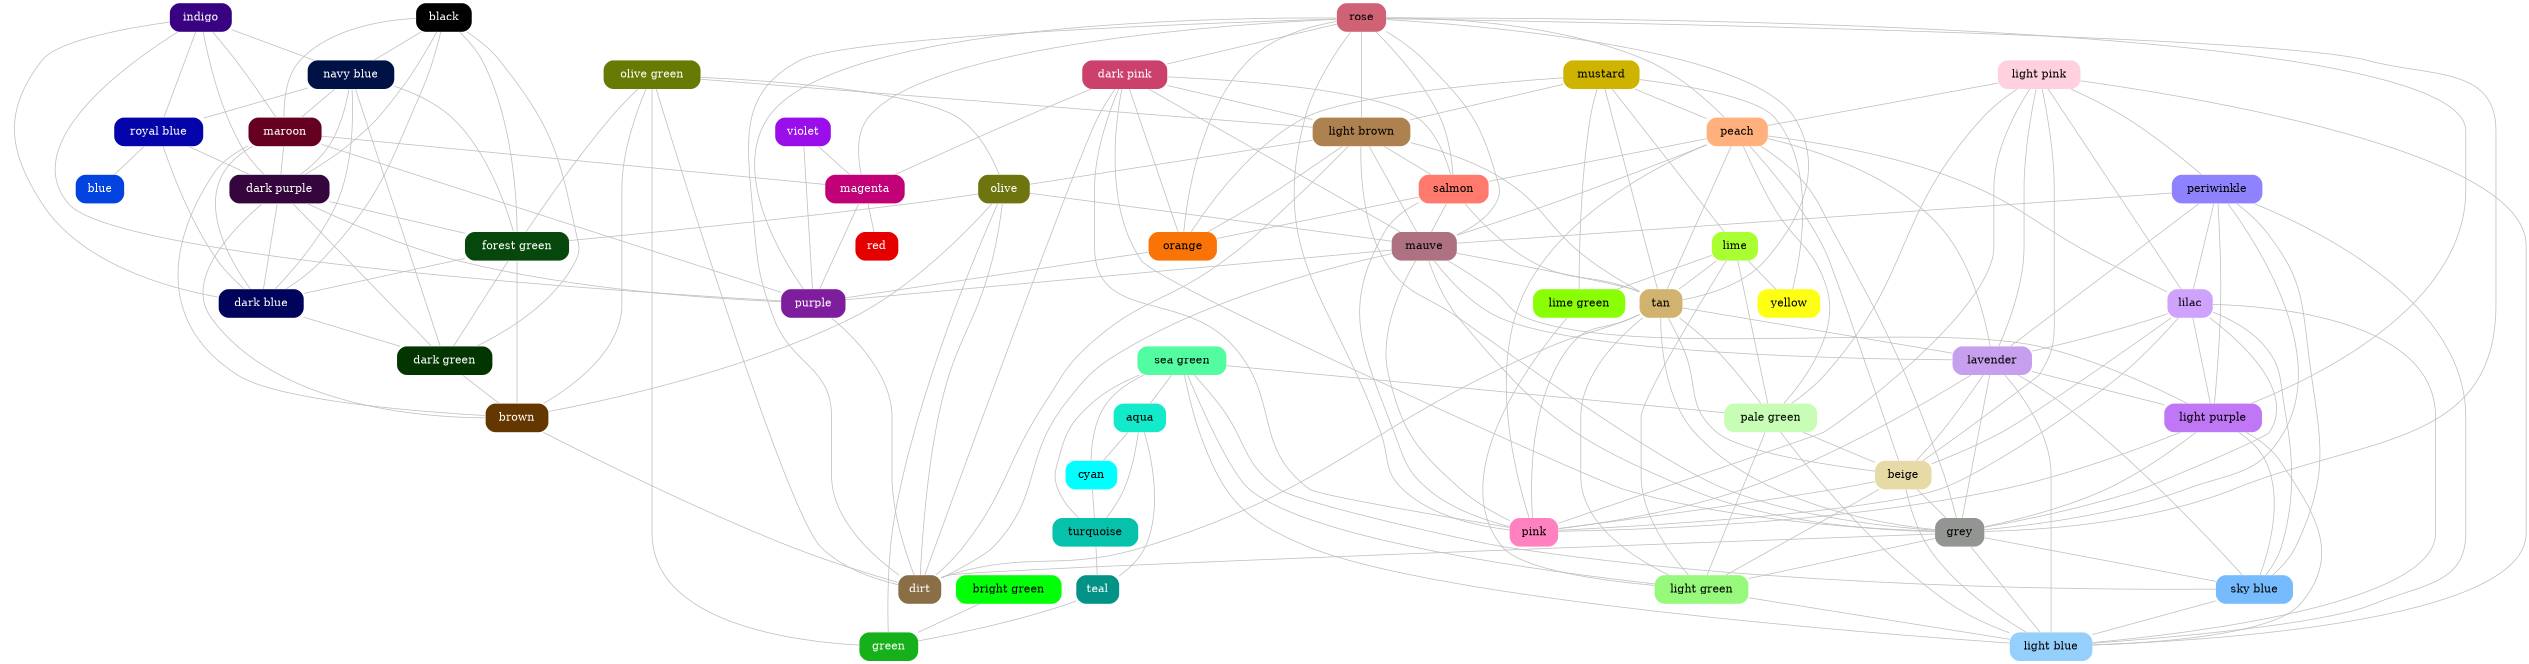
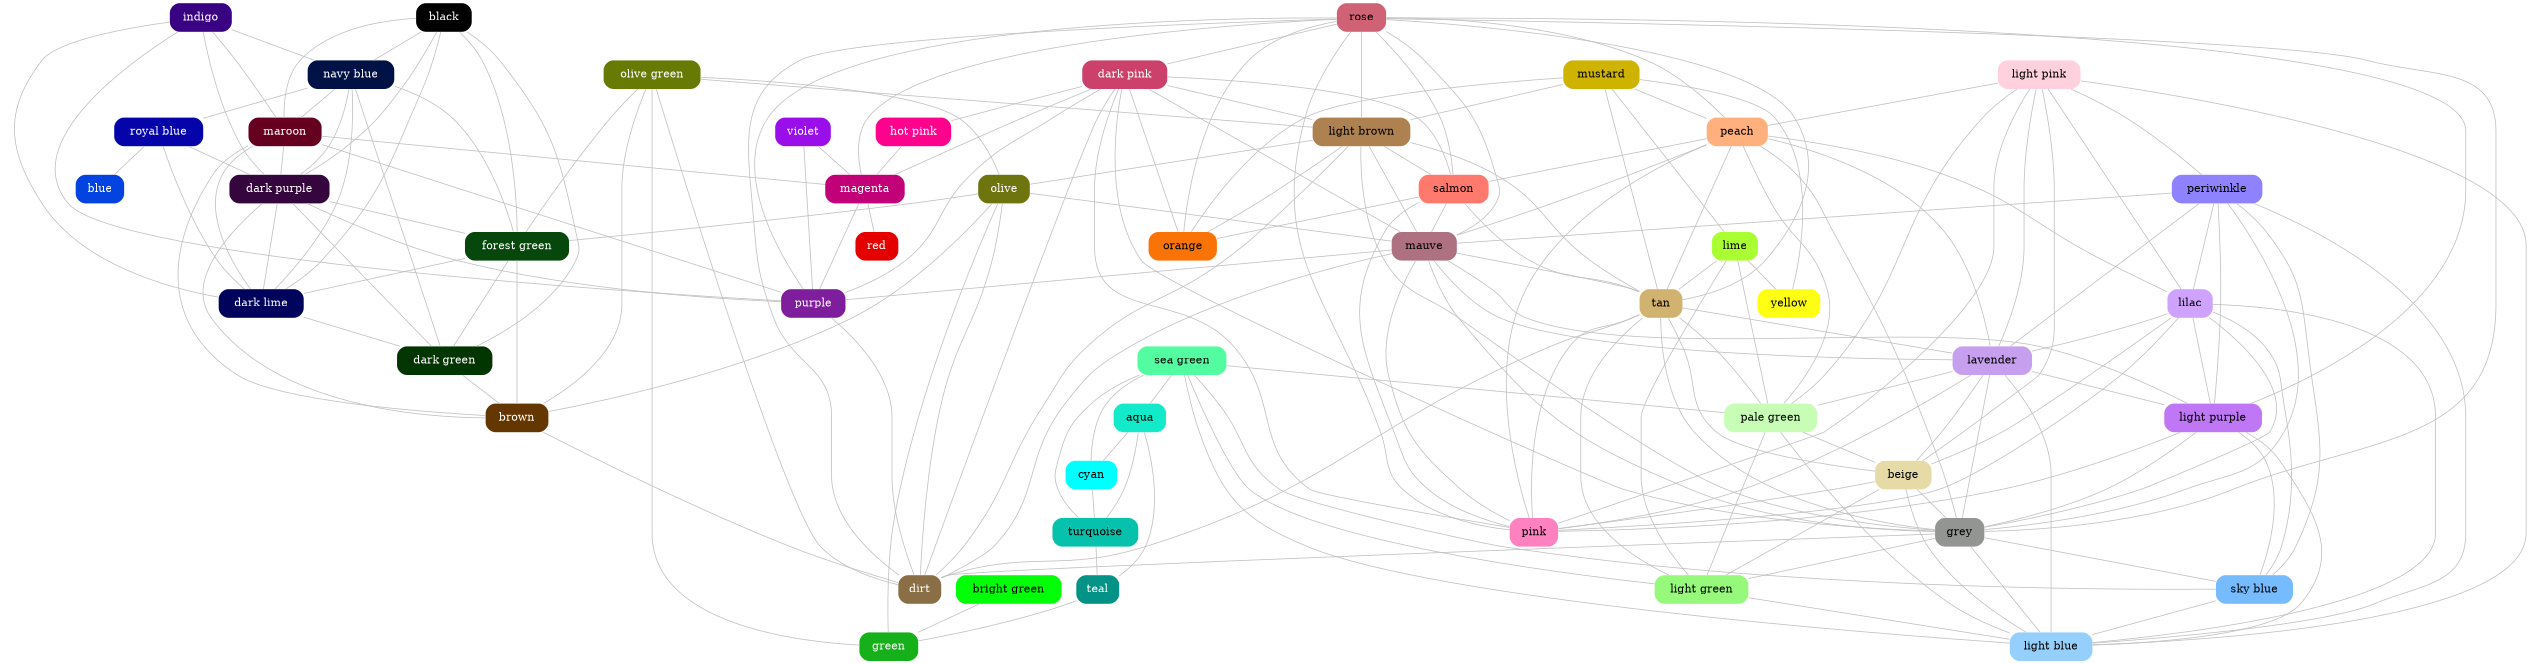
  graph {
    fontname="DejaVu Serif"
    forcelabels=false
    node [cluster=2 clustercolor="#fed9a6" fontcolor="#000000" fontname="DejaVu Serif" margin=0 shape=plaintext style="filled,rounded"]
    edge [color=grey fontname="DejaVu Serif" weight=1.0000]
    rose [cluster=1 clustercolor="#ccebc5" color="#cf6275" height=0.5 width=0.86111]
    "dark pink" [cluster=1 clustercolor="#ccebc5" color="#cb416b" fontcolor="#FFFFFF" height=0.5 width=1.4861]
    peach [color="#ffb07c" height=0.5 width=1.0694]
    "light brown" [cluster=1 clustercolor="#ccebc5" color="#ad8150" height=0.5 width=1.7083]
    salmon [cluster=1 clustercolor="#ccebc5" color="#ff796c" height=0.5 width=1.2222]
    mauve [cluster=1 clustercolor="#ccebc5" color="#ae7181" height=0.5 width=1.1389]
    tan [color="#d1b26f" height=0.5 width=0.75]
    "light purple" [color="#bf77f6" height=0.5 width=1.7083]
    grey [color="#929591" height=0.5 width=0.86111]
    magenta [cluster=1 clustercolor="#ccebc5" color="#c20078" fontcolor="#FFFFFF" height=0.5 width=1.3889]
    orange [cluster=1 clustercolor="#ccebc5" color="#f97306" height=0.5 width=1.1944]
    pink [color="#ff81c0" height=0.5 width=0.84722]
    purple [cluster=1 clustercolor="#ccebc5" color="#7e1e9c" fontcolor="#FFFFFF" height=0.5 width=1.125]
    dirt [cluster=1 clustercolor="#ccebc5" color="#8a6e45" fontcolor="#FFFFFF" height=0.5 width=0.75]
+   "hot pink" [cluster=1 clustercolor="#ccebc5" color="#ff028d" fontcolor="#FFFFFF" height=0.5 width=1.3194]
    "pale green" [color="#c7fdb5" height=0.5 width=1.625]
    lilac [color="#cea2fd" height=0.5 width=0.79167]
    beige [color="#e6daa6" height=0.5 width=0.98611]
    lavender [color="#c79fef" height=0.5 width=1.3889]
    olive [cluster=4 clustercolor="#b3cde3" color="#6e750e" fontcolor="#FFFFFF" height=0.5 width=0.90278]
    "light green" [color="#96f97b" height=0.5 width=1.6389]
    "light blue" [color="#95d0fc" height=0.5 width=1.4444]
    "sky blue" [color="#75bbfd" height=0.5 width=1.3472]
    red [cluster=1 clustercolor="#ccebc5" color="#e50000" fontcolor="#FFFFFF" height=0.5 width=0.75]
    "forest green" [cluster=3 clustercolor="#fbb4ae" color="#06470c" fontcolor="#FFFFFF" height=0.5 width=1.8194]
    brown [cluster=4 clustercolor="#b3cde3" color="#653700" fontcolor="#FFFFFF" height=0.5 width=1.0972]
    green [cluster=4 clustercolor="#b3cde3" color="#15b01a" fontcolor="#FFFFFF" height=0.5 width=1.0278]
-   "dark blue" [cluster=3 clustercolor="#fbb4ae" color="#00035b" fontcolor="#FFFFFF" height=0.5 width=1.4861]
+   "dark blue" [cluster=3 clustercolor="#fbb4ae" color="#00035b" fontcolor="#FFFFFF" height=0.5 width=1.4861 label="dark lime"]
    "dark green" [cluster=3 clustercolor="#fbb4ae" color="#033500" fontcolor="#FFFFFF" height=0.5 width=1.6667]
    "light pink" [color="#ffd1df" height=0.5 width=1.4444]
    periwinkle [color="#8e82fe" height=0.5 width=1.5833]
    mustard [color="#ceb301" height=0.5 width=1.3333]
    lime [color="#aaff32" height=0.5 width=0.80556]
-   "lime green" [color="#89fe05" height=0.5 width=1.6111]
    yellow [color="#ffff14" height=0.5 width=1.0972]
    indigo [cluster=3 clustercolor="#fbb4ae" color="#380282" fontcolor="#FFFFFF" height=0.5 width=1.0833]
    "navy blue" [cluster=3 clustercolor="#fbb4ae" color="#001146" fontcolor="#FFFFFF" height=0.5 width=1.5139]
    "royal blue" [cluster=3 clustercolor="#fbb4ae" color="#0504aa" fontcolor="#FFFFFF" height=0.5 width=1.5556]
    maroon [cluster=3 clustercolor="#fbb4ae" color="#650021" fontcolor="#FFFFFF" height=0.5 width=1.2778]
    "dark purple" [cluster=3 clustercolor="#fbb4ae" color="#35063e" fontcolor="#FFFFFF" height=0.5 width=1.75]
    blue [cluster=3 clustercolor="#fbb4ae" color="#0343df" fontcolor="#FFFFFF" height=0.5 width=0.84722]
    "sea green" [cluster=5 clustercolor="#decbe4" color="#53fca1" height=0.5 width=1.5556]
    aqua [cluster=5 clustercolor="#decbe4" color="#13eac9" height=0.5 width=0.91667]
    cyan [cluster=5 clustercolor="#decbe4" color="#00ffff" height=0.5 width=0.90278]
    turquoise [cluster=5 clustercolor="#decbe4" color="#06c2ac" height=0.5 width=1.5]
    teal [cluster=5 clustercolor="#decbe4" color="#029386" fontcolor="#FFFFFF" height=0.5 width=0.75]
    "olive green" [cluster=4 clustercolor="#b3cde3" color="#677a04" fontcolor="#FFFFFF" height=0.5 width=1.6944]
    black [cluster=3 clustercolor="#fbb4ae" color="#000000" fontcolor="#FFFFFF" height=0.5 width=0.97222]
    "bright green" [cluster=4 clustercolor="#b3cde3" color="#01ff07" height=0.5 width=1.8472]
    violet [cluster=1 clustercolor="#ccebc5" color="#9a0eea" fontcolor="#FFFFFF" height=0.5 width=0.97222]
    rose -- "dark pink"
    rose -- peach
    rose -- "light brown"
    rose -- salmon
    rose -- mauve
    rose -- tan
    rose -- "light purple"
    rose -- grey
    rose -- magenta
    rose -- orange
    rose -- pink
    rose -- purple
    rose -- dirt
    "dark pink" -- "light brown"
    "dark pink" -- salmon
    "dark pink" -- mauve
    "dark pink" -- grey
    "dark pink" -- magenta
    "dark pink" -- orange
    "dark pink" -- pink
-   orange -- purple
+   "dark pink" -- purple
    "dark pink" -- dirt
+   "dark pink" -- "hot pink"
    peach -- salmon
    peach -- mauve
    peach -- tan
    peach -- grey
    peach -- pink
    peach -- "pale green"
    peach -- lilac
-   peach -- beige
    peach -- lavender
    "light brown" -- salmon
    "light brown" -- mauve
    "light brown" -- tan
    "light brown" -- grey
    "light brown" -- orange
    "light brown" -- dirt
    "light brown" -- olive
    salmon -- mauve
    salmon -- tan
    salmon -- orange
    salmon -- pink
    mauve -- tan
    mauve -- "light purple"
    mauve -- grey
    mauve -- pink
    mauve -- purple
    mauve -- dirt
    mauve -- lavender
    tan -- grey
    tan -- pink
    tan -- dirt
    tan -- lavender
    tan -- "light green"
    "light purple" -- grey
    "light purple" -- pink
    "light purple" -- "light blue"
    "light purple" -- "sky blue"
    grey -- dirt
    grey -- "light green"
    grey -- "light blue"
    grey -- "sky blue"
    magenta -- purple
    magenta -- red
    purple -- dirt
+   "hot pink" -- magenta
    "pale green" -- tan
    "pale green" -- beige
    "pale green" -- "light green"
    "pale green" -- "light blue"
    lilac -- "light purple"
    lilac -- grey
    lilac -- pink
    lilac -- beige
    lilac -- lavender
    lilac -- "light blue"
    lilac -- "sky blue"
    beige -- tan
    beige -- grey
    beige -- pink
    beige -- lavender
    beige -- "light green"
    beige -- "light blue"
    lavender -- "light purple"
    lavender -- grey
    lavender -- pink
    lavender -- "light blue"
-   lavender -- "sky blue"
+   lavender -- "pale green"
    olive -- mauve
    olive -- dirt
    olive -- "forest green"
    olive -- brown
    olive -- green
    "light green" -- "light blue"
    "sky blue" -- "light blue"
    "forest green" -- brown
    "forest green" -- "dark blue"
    "forest green" -- "dark green"
    brown -- dirt
    "dark blue" -- "dark green"
    "dark green" -- brown
    "light pink" -- peach
    "light pink" -- pink
    "light pink" -- "pale green"
    "light pink" -- lilac
    "light pink" -- beige
    "light pink" -- lavender
    "light pink" -- "light blue"
    "light pink" -- periwinkle
    periwinkle -- mauve
    periwinkle -- "light purple"
    periwinkle -- grey
    periwinkle -- lilac
    periwinkle -- lavender
    periwinkle -- "light blue"
    periwinkle -- "sky blue"
    mustard -- peach
    mustard -- "light brown"
    mustard -- tan
    mustard -- orange
    mustard -- lime
-   mustard -- "lime green"
    mustard -- yellow
    lime -- tan
    lime -- "pale green"
    lime -- "light green"
-   lime -- "lime green"
    lime -- yellow
-   "lime green" -- "light green"
    indigo -- purple
    indigo -- "dark blue"
    indigo -- "navy blue"
-   indigo -- "royal blue"
    indigo -- maroon
    indigo -- "dark purple"
    "navy blue" -- "forest green"
    "navy blue" -- "dark blue"
    "navy blue" -- "dark green"
    "navy blue" -- "royal blue"
    "navy blue" -- maroon
    "navy blue" -- "dark purple"
    "royal blue" -- "dark blue"
    "royal blue" -- "dark purple"
    "royal blue" -- blue
    maroon -- magenta
    maroon -- purple
    maroon -- brown
    maroon -- "dark blue"
    maroon -- "dark purple"
    "dark purple" -- purple
    "dark purple" -- "forest green"
    "dark purple" -- brown
    "dark purple" -- "dark blue"
    "dark purple" -- "dark green"
    "sea green" -- "pale green"
    "sea green" -- "light green"
    "sea green" -- "light blue"
    "sea green" -- "sky blue"
    "sea green" -- aqua
    "sea green" -- cyan
    "sea green" -- turquoise
    aqua -- cyan
    aqua -- turquoise
    aqua -- teal
    cyan -- turquoise
    turquoise -- teal
    teal -- green
    "olive green" -- "light brown"
    "olive green" -- dirt
    "olive green" -- olive
    "olive green" -- "forest green"
    "olive green" -- brown
    "olive green" -- green
    black -- "forest green"
    black -- "dark blue"
    black -- "dark green"
    black -- "navy blue"
    black -- maroon
    black -- "dark purple"
    "bright green" -- green
    violet -- magenta
    violet -- purple
  }
